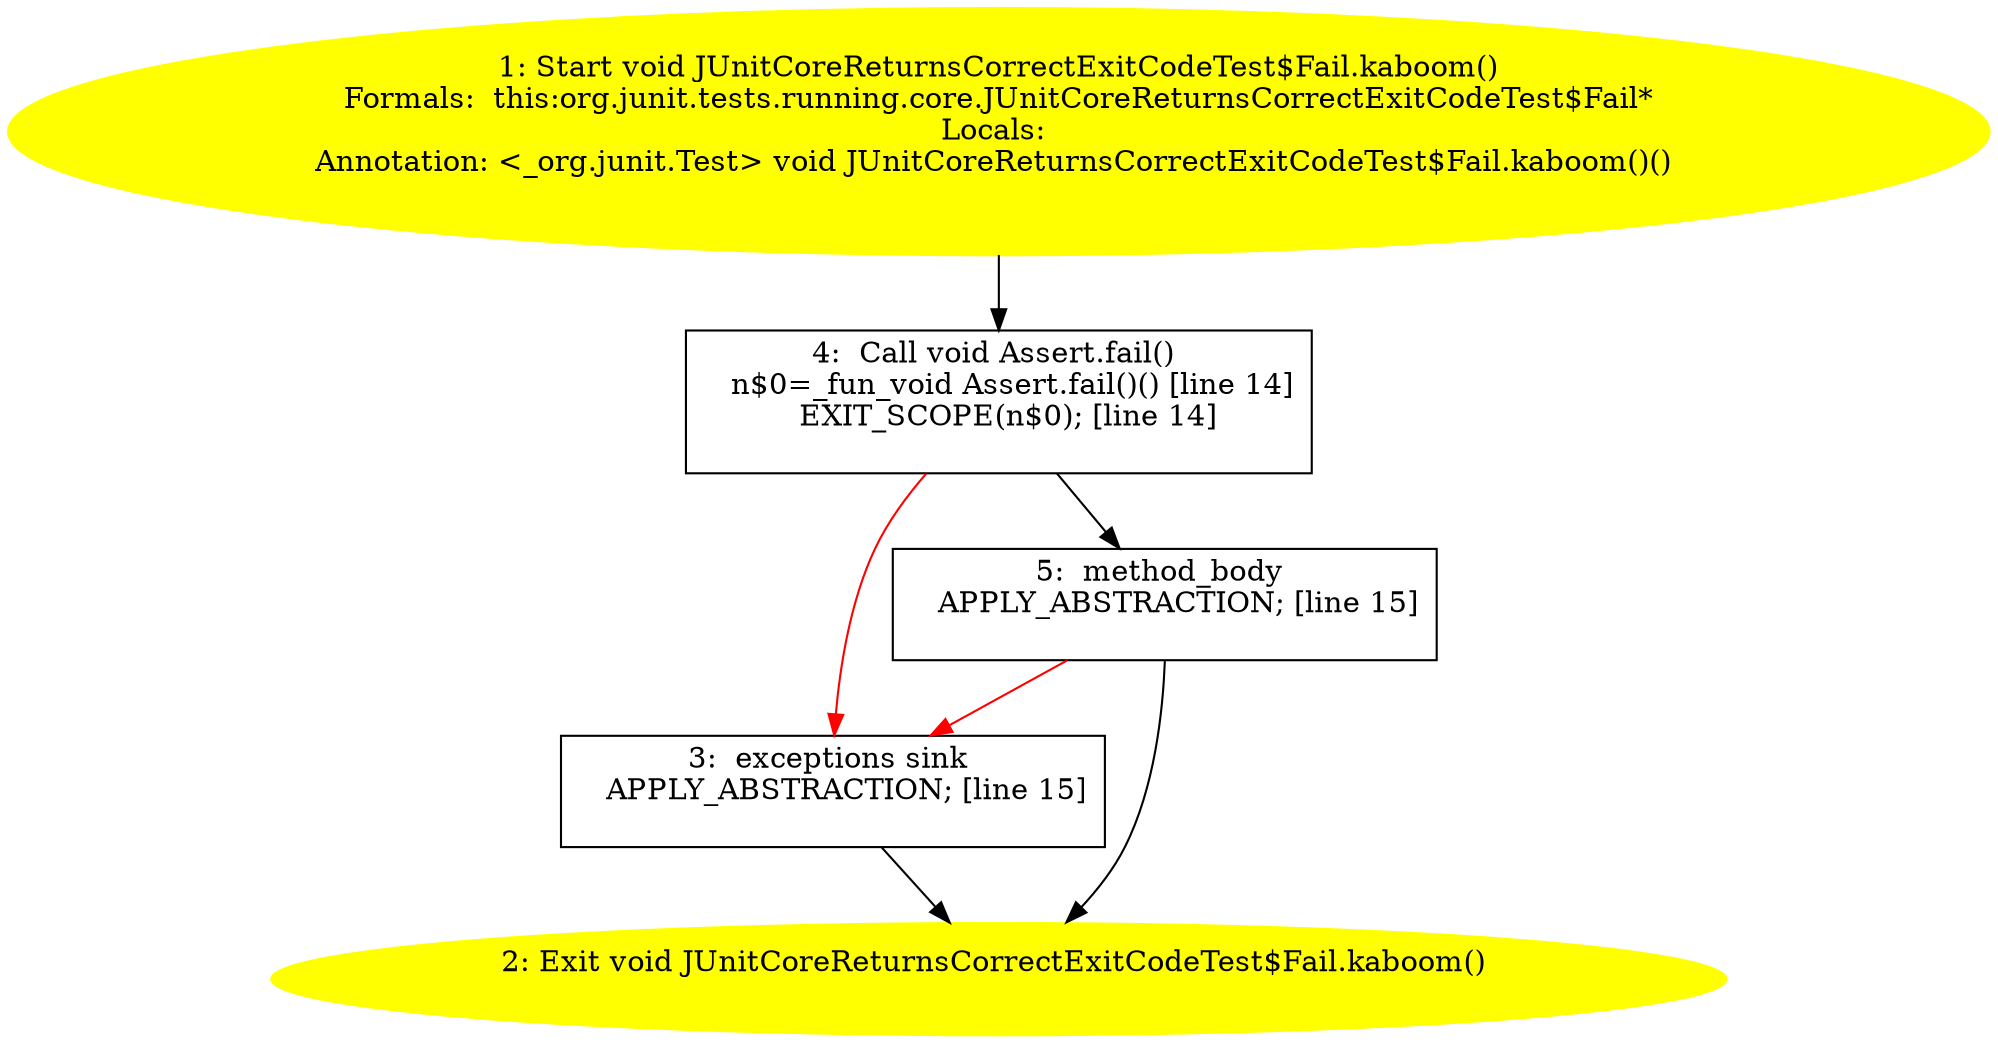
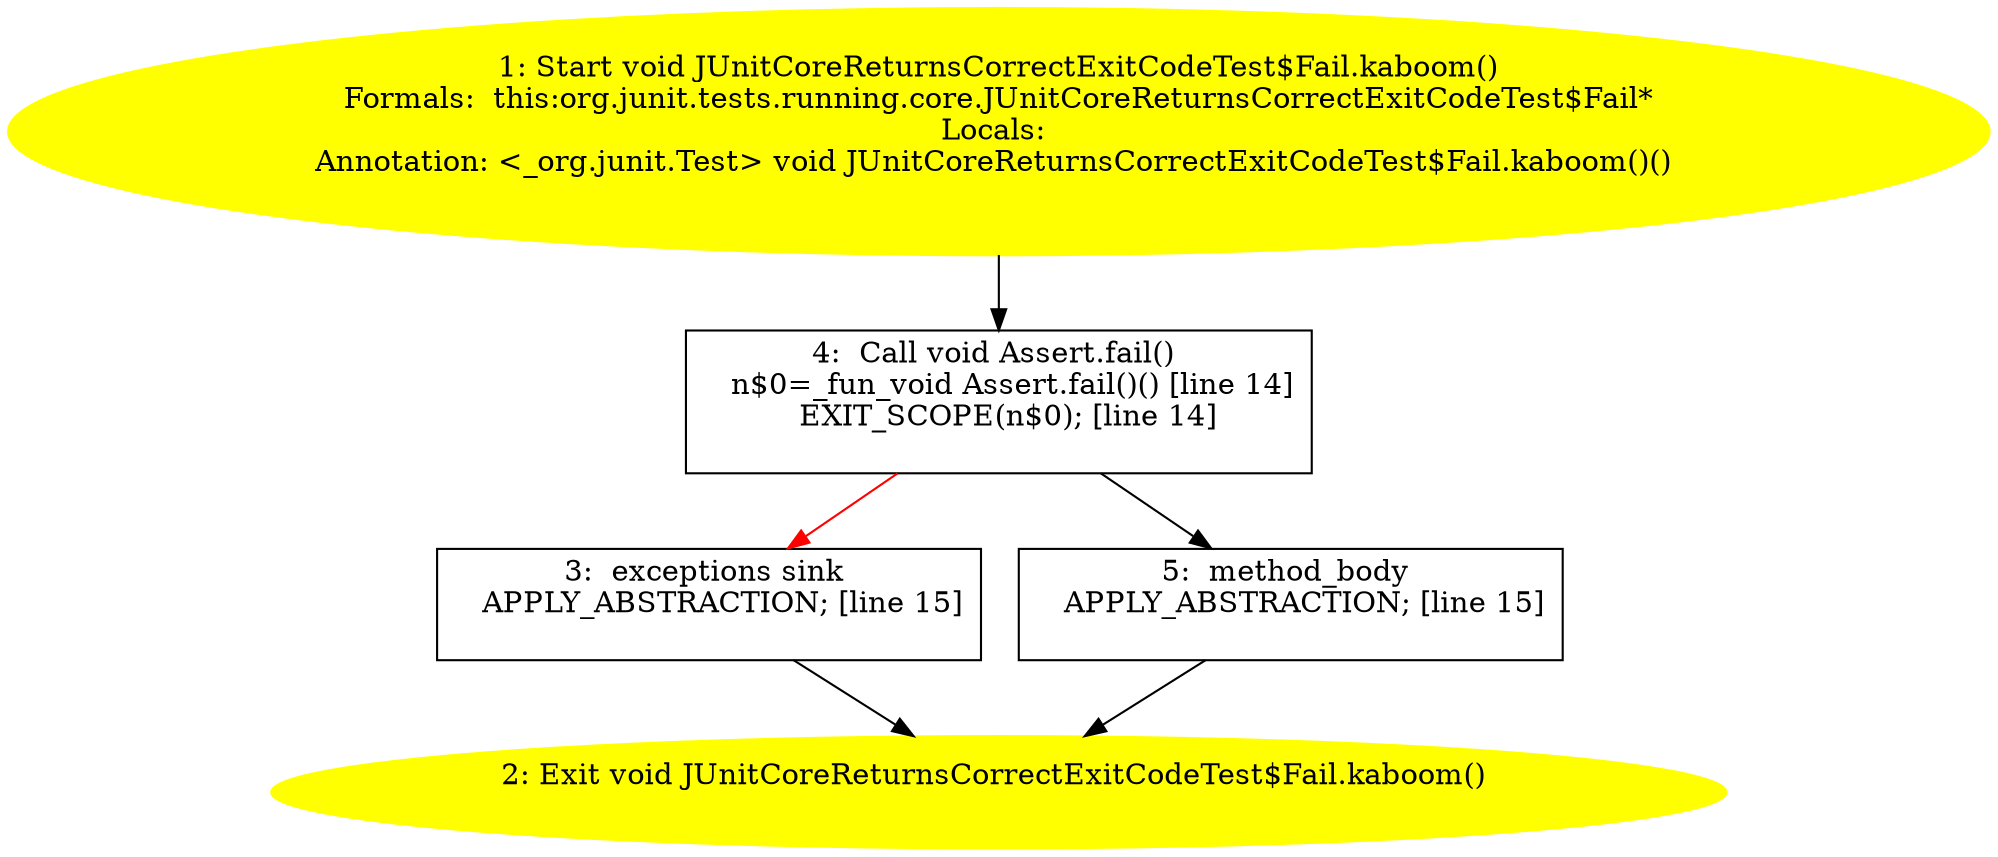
  digraph {
    node [shape=box]
    n1 [color=yellow label="1: Start void JUnitCoreReturnsCorrectExitCodeTest$Fail.kaboom()\nFormals:  this:org.junit.tests.running.core.JUnitCoreReturnsCorrectExitCodeTest$Fail*\nLocals: \nAnnotation: <_org.junit.Test> void JUnitCoreReturnsCorrectExitCodeTest$Fail.kaboom()() \n  " style=filled shape=""]
    n2 [label="4:  Call void Assert.fail() \n   n$0=_fun_void Assert.fail()() [line 14]\n  EXIT_SCOPE(n$0); [line 14]\n "]
    n3 [label="3:  exceptions sink \n   APPLY_ABSTRACTION; [line 15]\n "]
    n4 [label="5:  method_body \n   APPLY_ABSTRACTION; [line 15]\n "]
    n5 [color=yellow label="2: Exit void JUnitCoreReturnsCorrectExitCodeTest$Fail.kaboom() \n  " style=filled shape=""]
    n1 -> n2
    n2 -> n3 [color=red]
    n2 -> n4
    n3 -> n5
-   n4 -> n3 [color=red]
    n4 -> n5
  }
